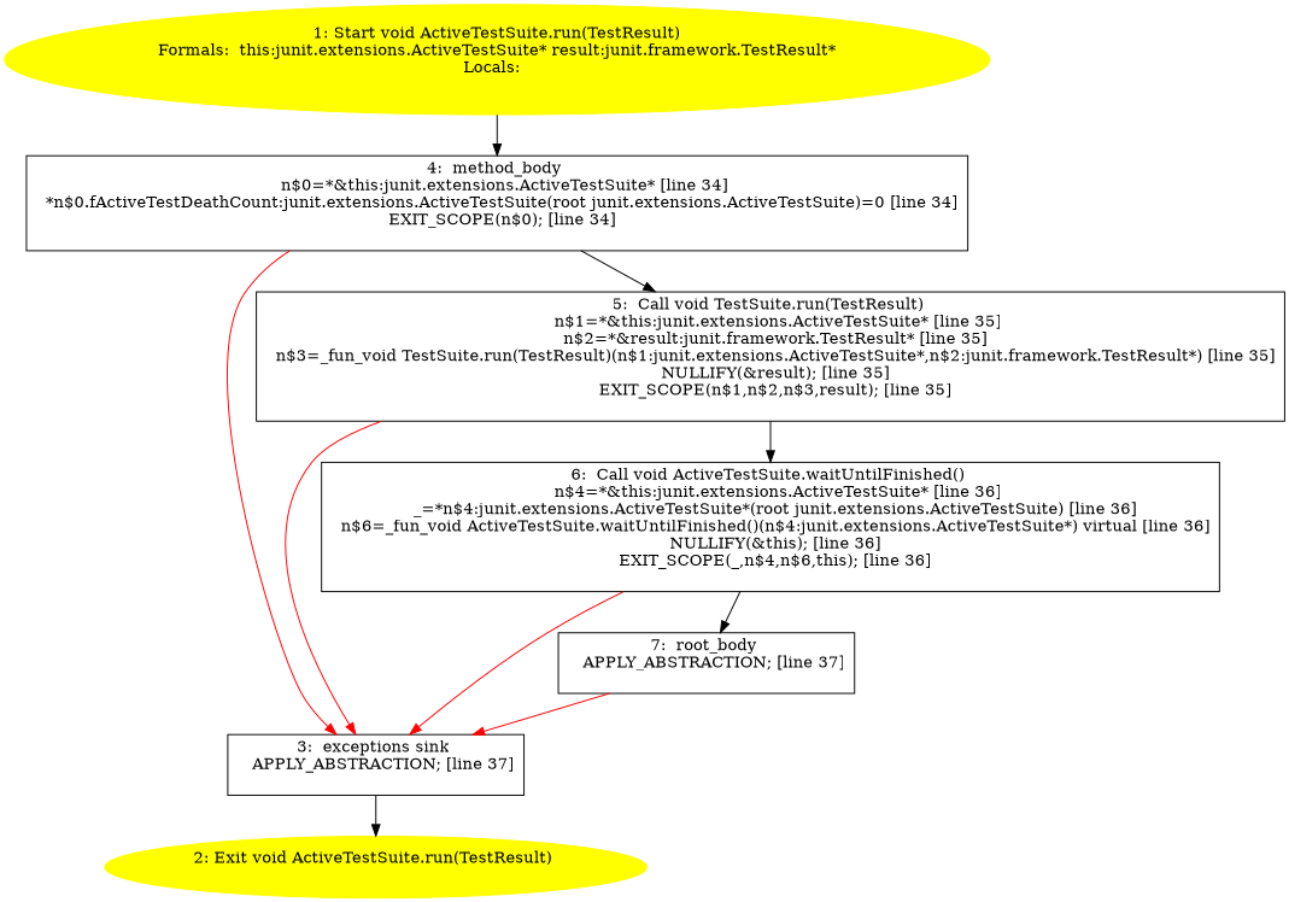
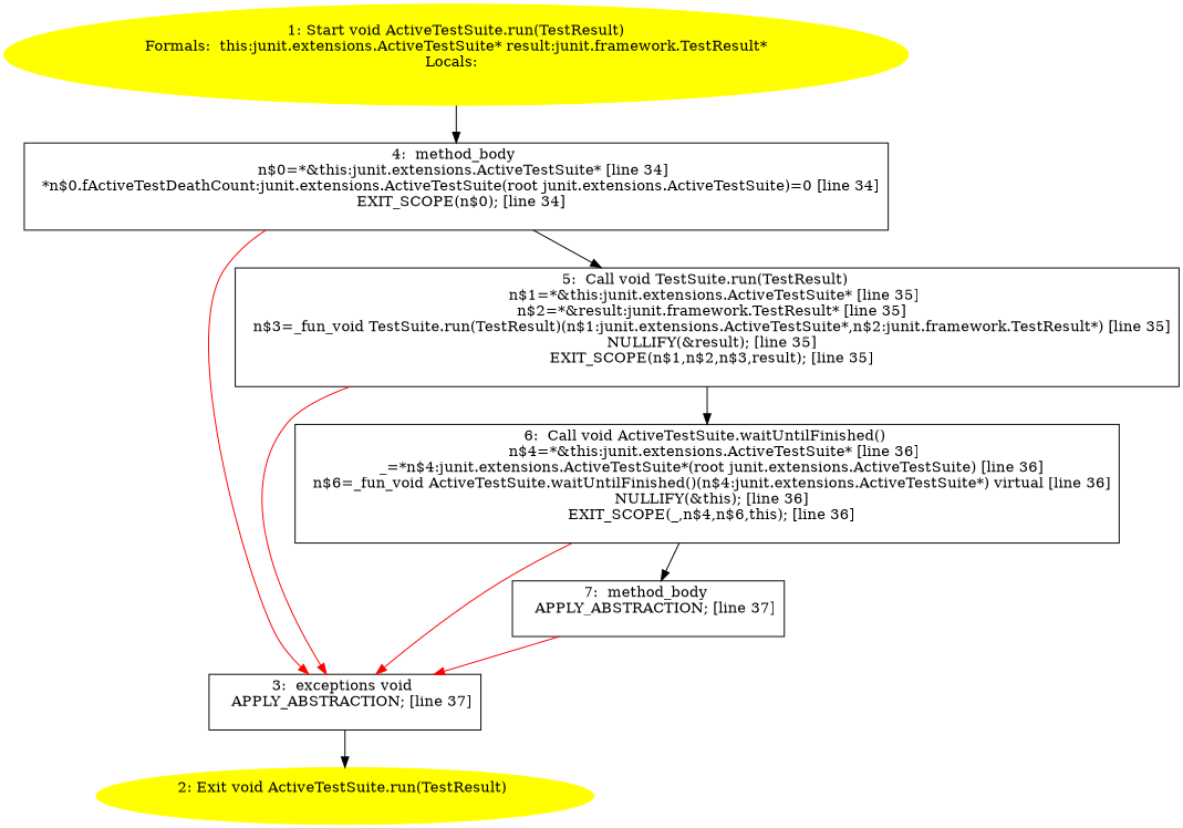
  digraph {
    node [shape=box]
    n1 [color=yellow label="1: Start void ActiveTestSuite.run(TestResult)\nFormals:  this:junit.extensions.ActiveTestSuite* result:junit.framework.TestResult*\nLocals:  \n  " style=filled shape=""]
    n2 [label="4:  method_body \n   n$0=*&this:junit.extensions.ActiveTestSuite* [line 34]\n  *n$0.fActiveTestDeathCount:junit.extensions.ActiveTestSuite(root junit.extensions.ActiveTestSuite)=0 [line 34]\n  EXIT_SCOPE(n$0); [line 34]\n "]
-   n3 [label="3:  exceptions sink \n   APPLY_ABSTRACTION; [line 37]\n "]
+   n3 [label="3:  exceptions void \n   APPLY_ABSTRACTION; [line 37]\n "]
    n4 [label="5:  Call void TestSuite.run(TestResult) \n   n$1=*&this:junit.extensions.ActiveTestSuite* [line 35]\n  n$2=*&result:junit.framework.TestResult* [line 35]\n  n$3=_fun_void TestSuite.run(TestResult)(n$1:junit.extensions.ActiveTestSuite*,n$2:junit.framework.TestResult*) [line 35]\n  NULLIFY(&result); [line 35]\n  EXIT_SCOPE(n$1,n$2,n$3,result); [line 35]\n "]
    n5 [color=yellow label="2: Exit void ActiveTestSuite.run(TestResult) \n  " style=filled shape=""]
    n6 [label="6:  Call void ActiveTestSuite.waitUntilFinished() \n   n$4=*&this:junit.extensions.ActiveTestSuite* [line 36]\n  _=*n$4:junit.extensions.ActiveTestSuite*(root junit.extensions.ActiveTestSuite) [line 36]\n  n$6=_fun_void ActiveTestSuite.waitUntilFinished()(n$4:junit.extensions.ActiveTestSuite*) virtual [line 36]\n  NULLIFY(&this); [line 36]\n  EXIT_SCOPE(_,n$4,n$6,this); [line 36]\n "]
-   n7 [label="7:  root_body \n   APPLY_ABSTRACTION; [line 37]\n "]
+   n7 [label="7:  method_body \n   APPLY_ABSTRACTION; [line 37]\n "]
    n1 -> n2
    n2 -> n3 [color=red]
    n2 -> n4
    n3 -> n5
    n4 -> n3 [color=red]
    n4 -> n6
    n6 -> n3 [color=red]
    n6 -> n7
    n7 -> n3 [color=red]
  }
